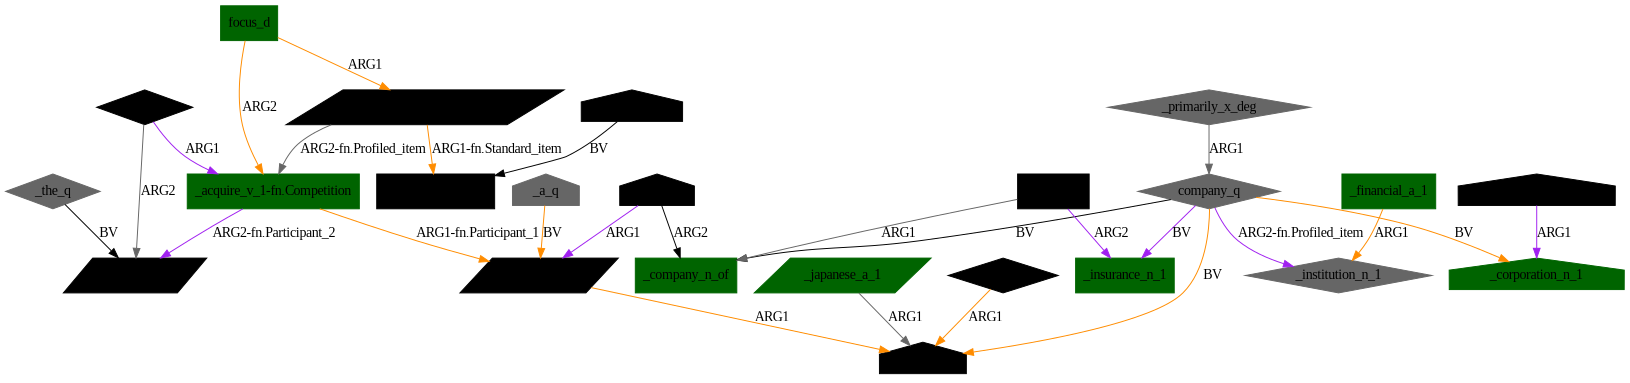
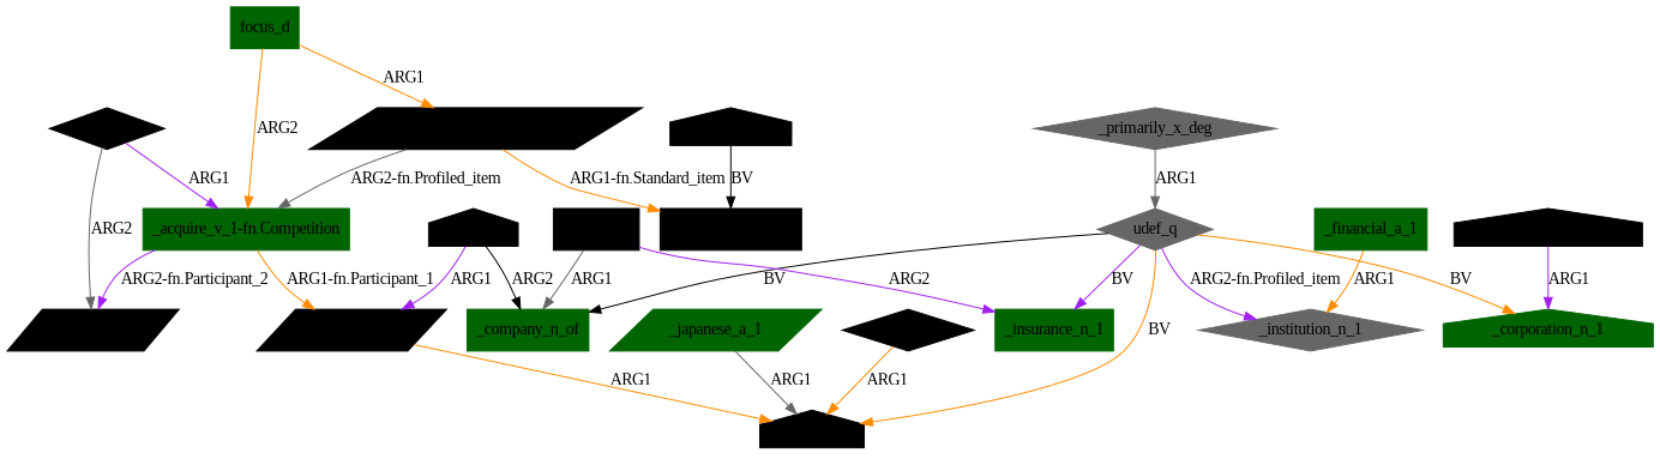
  digraph {
    fontname="Liberation Serif"
    node [color=black fontname="Liberation Serif" shape=box style=filled]
    edge [color=darkorange fontname="Liberation Serif"]
-   udef_q [color=gray40 shape=diamond label=company_q]
+   udef_q [color=gray40 shape=diamond]
    _insurance_n_1 [color=darkgreen]
    _company_n_of [color=darkgreen]
    _and_c [shape=house]
    _institution_n_1 [color=gray40 shape=diamond]
    _corporation_n_1 [color=darkgreen shape=house]
    "_say_v_to-fn.Surpassing" [shape=parallelogram]
    "named(Honeywell)"
    "_acquire_v_1-fn.Competition" [color=darkgreen]
    _stake_n_1 [shape=parallelogram]
    _group_n_of [shape=parallelogram]
    _primarily_x_deg [color=gray40 shape=diamond]
    focus_d [color=darkgreen]
-   _the_q [color=gray40 shape=diamond]
    compound
    appos [shape=house]
-   _a_q [color=gray40 shape=house]
    proper_q [shape=house]
    _financial_a_1 [color=darkgreen]
    _industrial_a_1 [shape=house]
    parg_d [shape=diamond]
    _japanese_a_1 [color=darkgreen shape=parallelogram]
    "card(10)" [shape=diamond]
    udef_q -> _insurance_n_1 [color=purple label=BV]
    udef_q -> _company_n_of [color=black label=BV]
    udef_q -> _and_c [label=BV]
    udef_q -> _institution_n_1 [color=purple label="ARG2-fn.Profiled_item"]
    udef_q -> _corporation_n_1 [label=BV]
    "_say_v_to-fn.Surpassing" -> "named(Honeywell)" [label="ARG1-fn.Standard_item"]
    "_say_v_to-fn.Surpassing" -> "_acquire_v_1-fn.Competition" [color=gray40 label="ARG2-fn.Profiled_item"]
    "_acquire_v_1-fn.Competition" -> _stake_n_1 [color=purple label="ARG2-fn.Participant_2"]
    "_acquire_v_1-fn.Competition" -> _group_n_of [label="ARG1-fn.Participant_1"]
    _group_n_of -> _and_c [label=ARG1]
    _primarily_x_deg -> udef_q [color=gray40 label=ARG1]
    focus_d -> "_say_v_to-fn.Surpassing" [label=ARG1]
    focus_d -> "_acquire_v_1-fn.Competition" [label=ARG2]
-   _the_q -> _stake_n_1 [color=black label=BV]
    compound -> _insurance_n_1 [color=purple label=ARG2]
    compound -> _company_n_of [color=gray40 label=ARG1]
    appos -> _company_n_of [color=black label=ARG2]
    appos -> _group_n_of [color=purple label=ARG1]
-   _a_q -> _group_n_of [label=BV]
    proper_q -> "named(Honeywell)" [color=black label=BV]
    _financial_a_1 -> _institution_n_1 [label=ARG1]
    _industrial_a_1 -> _corporation_n_1 [color=purple label=ARG1]
    parg_d -> "_acquire_v_1-fn.Competition" [color=purple label=ARG1]
    parg_d -> _stake_n_1 [color=gray40 label=ARG2]
    _japanese_a_1 -> _and_c [color=gray40 label=ARG1]
    "card(10)" -> _and_c [label=ARG1]
  }
